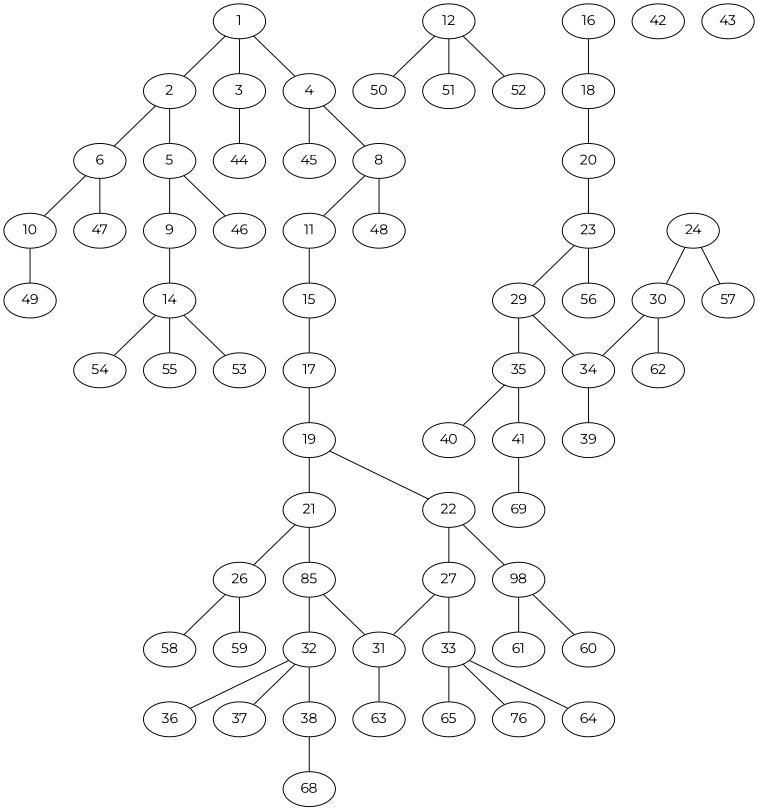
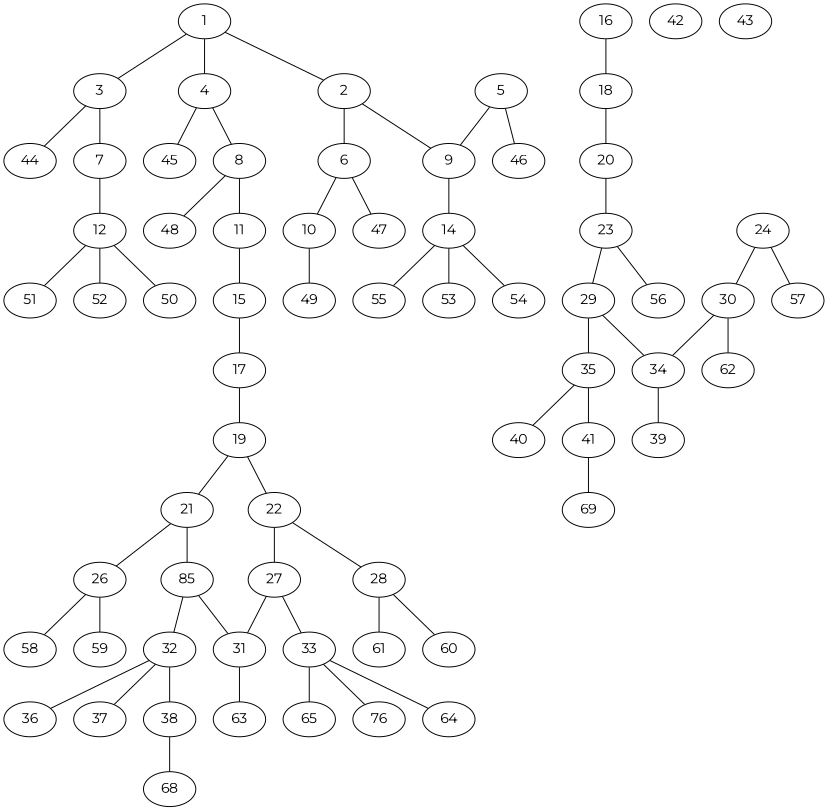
  graph {
    fontname=Montserrat
    node [chem=C fontname=Montserrat]
    edge [fontname=Montserrat valence=1]
    1
    2
    3
    4
    5
    6
+   7
    44 [chem=H]
    8
    45 [chem=H]
    9
    46 [chem=H]
    10
    47 [chem=H]
    12
    11
    48 [chem=H]
    14
    49 [chem=H]
    15 [chem=N]
    50 [chem=H]
    51 [chem=H]
    52 [chem=H]
    53 [chem=H]
    54 [chem=H]
    55 [chem=H]
    17 [chem=N]
    16 [chem=N]
    18 [chem=N]
    19
    20
    21
    22
    23
    n35 [label=85]
    26 [chem=N]
    27
-   28 [chem=N label=98]
+   28 [chem=N]
    29
    56 [chem=H]
    24
    30
    57 [chem=H]
    31
    32 [chem=S]
    58 [chem=H]
    59 [chem=H]
    33
    60 [chem=H]
    61 [chem=H]
    34
    35
    62 [chem=H]
    63 [chem=H]
    36 [chem=O]
    37 [chem=O]
    38 [chem=O]
    64 [chem=H]
    65 [chem=H]
    n60 [chem=H label=76]
    39 [chem=O]
    40 [chem=O]
    41 [chem=O]
    68 [chem=H]
    69 [chem=H]
    42 [chem=Na]
    43 [chem=Na]
    1 -- 2
    1 -- 3 [valence=2]
    1 -- 4
-   2 -- 5
+   2 -- 9
    2 -- 6 [valence=2]
+   3 -- 7
    3 -- 44
    4 -- 8 [valence=2]
    4 -- 45
    5 -- 9 [valence=2]
    5 -- 46
    6 -- 10
    6 -- 47
+   7 -- 12
    8 -- 11
    8 -- 48
    9 -- 14
    10 -- 49
    12 -- 50
    12 -- 51
    12 -- 52
    11 -- 15
    14 -- 53
    14 -- 54
    14 -- 55
    15 -- 17 [valence=2]
    17 -- 19
    16 -- 18 [valence=2]
    18 -- 20
    19 -- 21 [valence=2]
    19 -- 22
    20 -- 23 [valence=2]
    21 -- n35
    21 -- 26
    22 -- 27 [valence=2]
    22 -- 28
    23 -- 29
    23 -- 56
    n35 -- 31 [valence=2]
    n35 -- 32
    26 -- 58
    26 -- 59
    27 -- 31
    27 -- 33
    28 -- 60
    28 -- 61
    29 -- 34 [valence=2]
    29 -- 35
    24 -- 30 [valence=2]
    24 -- 57
    30 -- 34
    30 -- 62
    31 -- 63
    32 -- 36 [valence=2]
    32 -- 37 [valence=2]
    32 -- 38
    33 -- 64
    33 -- 65
    33 -- n60
    34 -- 39
    35 -- 40 [valence=2]
    35 -- 41
    38 -- 68
    41 -- 69
  }
